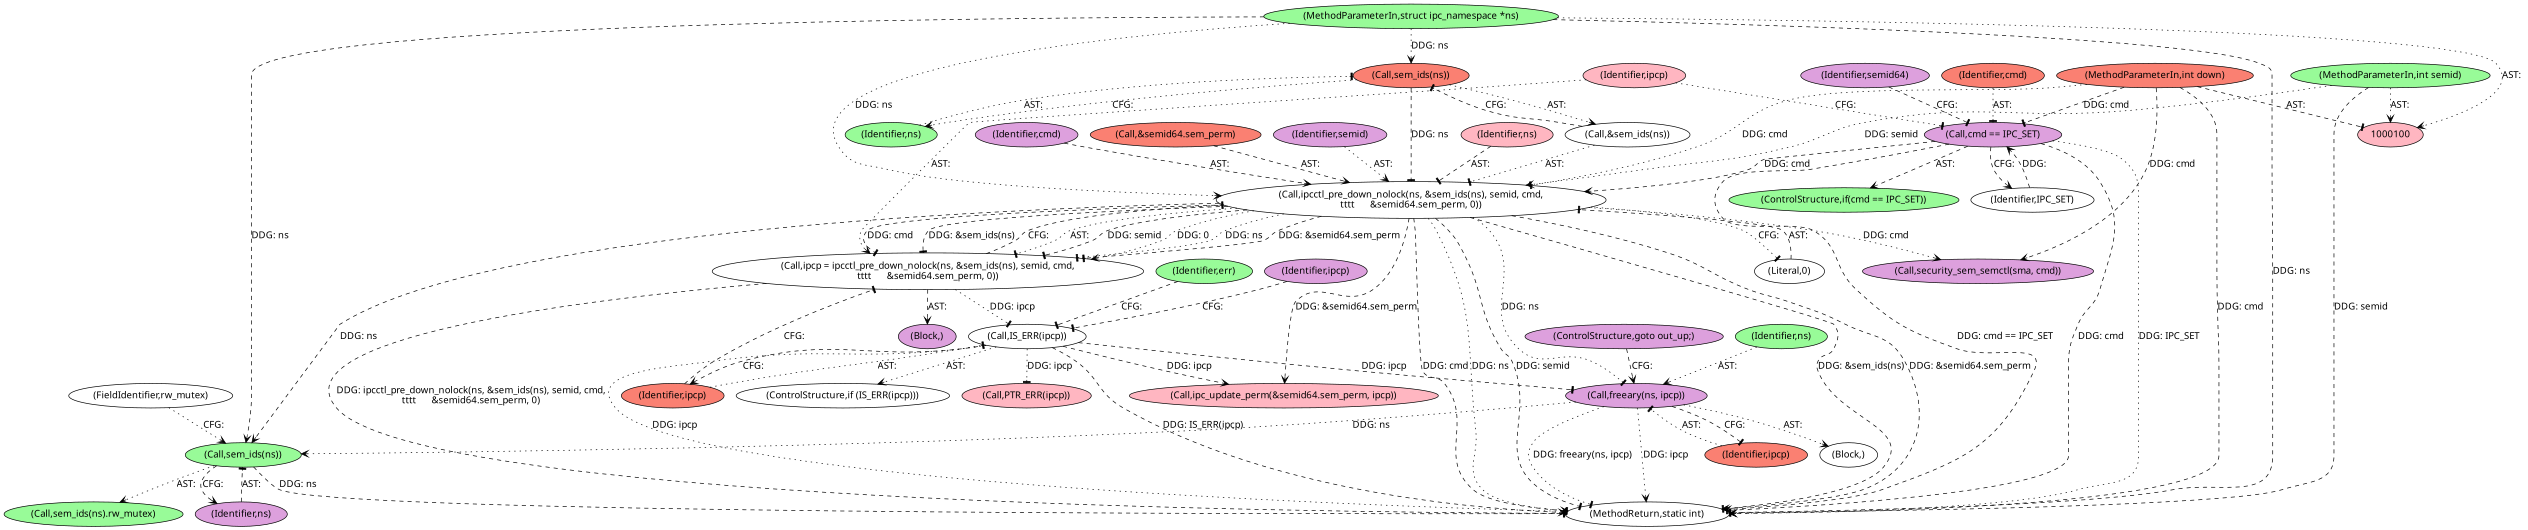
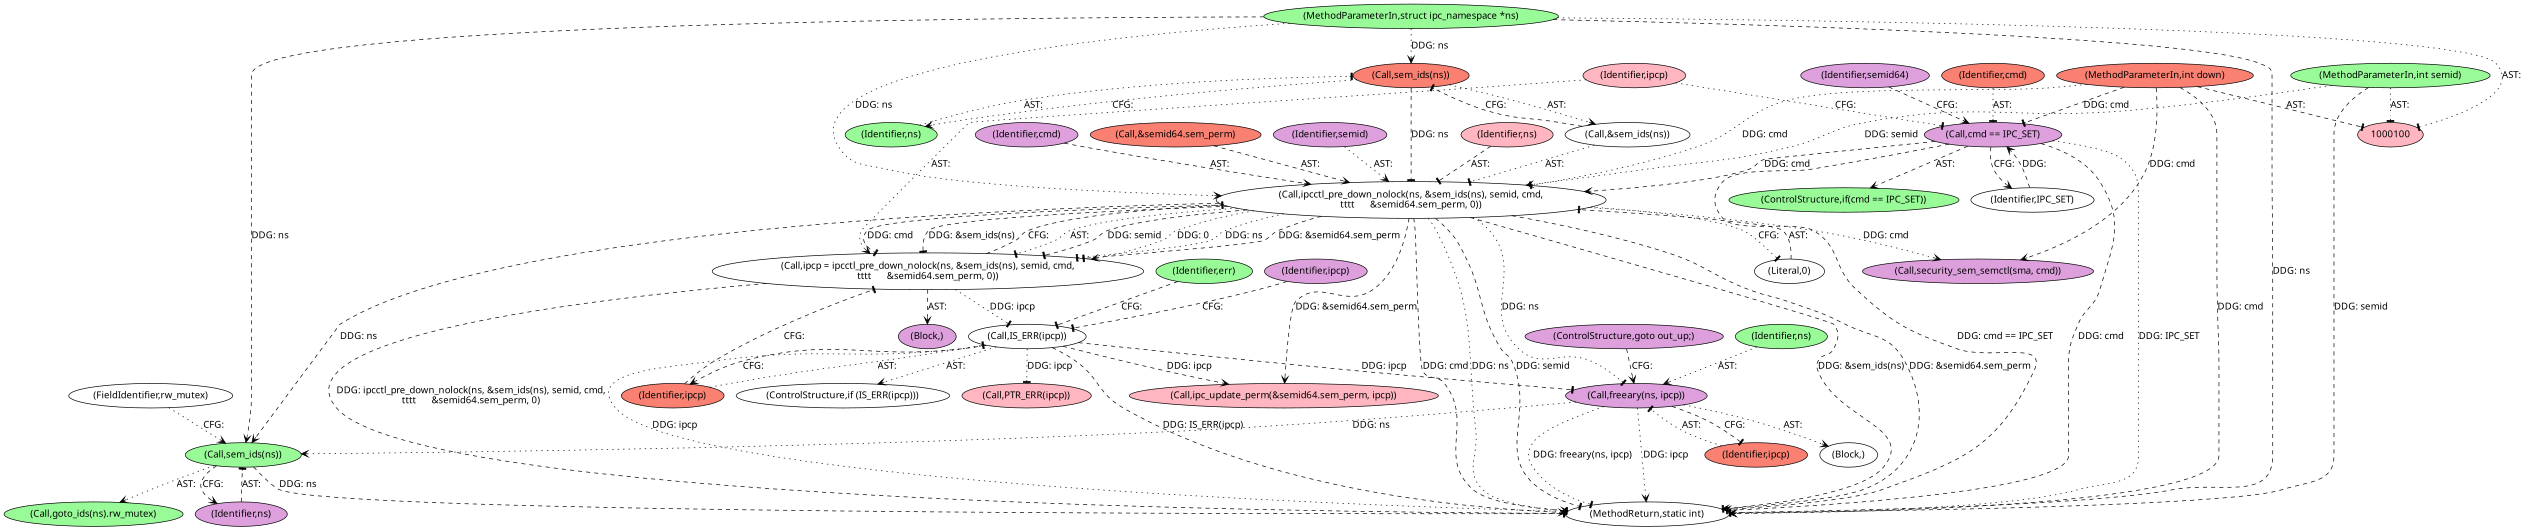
  digraph {
    fontname="Noto Sans"
    node [fillcolor=plum fontname="Noto Sans" style=filled]
    edge [arrowhead=tee fontname="Noto Sans" style=dashed]
    n1 [label="(Call,freeary(ns, ipcp))"]
    n2 [fillcolor=palegreen label="(Call,sem_ids(ns))"]
    n3 [fillcolor=salmon label="(Identifier,ipcp)"]
    n4 [fillcolor=white label="(MethodReturn,static int)"]
    n5 [fillcolor=white label="(Block,)"]
-   n6 [fillcolor=palegreen label="(Call,sem_ids(ns).rw_mutex)"]
+   n6 [fillcolor=palegreen label="(Call,goto_ids(ns).rw_mutex)"]
    n7 [label="(Identifier,ns)"]
    n8 [fillcolor=white label="(Call,ipcctl_pre_down_nolock(ns, &sem_ids(ns), semid, cmd,\n\t\t\t\t      &semid64.sem_perm, 0))"]
    n9 [fillcolor=white label="(Call,ipcp = ipcctl_pre_down_nolock(ns, &sem_ids(ns), semid, cmd,\n\t\t\t\t      &semid64.sem_perm, 0))"]
    n10 [fillcolor=white label="(Literal,0)"]
    n11 [label="(Call,security_sem_semctl(sma, cmd))"]
    n12 [fillcolor=lightpink label="(Call,ipc_update_perm(&semid64.sem_perm, ipcp))"]
    n13 [fillcolor=white label="(Call,IS_ERR(ipcp))"]
    n14 [label="(Block,)"]
    n15 [fillcolor=salmon label="(Call,sem_ids(ns))"]
    n16 [fillcolor=white label="(Call,&sem_ids(ns))"]
    n17 [fillcolor=palegreen label="(Identifier,ns)"]
    n18 [fillcolor=palegreen label="(MethodParameterIn,struct ipc_namespace *ns)"]
    1000100 [fillcolor=lightpink]
    n20 [fillcolor=palegreen label="(MethodParameterIn,int semid)"]
    n21 [label="(Call,cmd == IPC_SET)"]
    n22 [fillcolor=palegreen label="(ControlStructure,if(cmd == IPC_SET))"]
    n23 [fillcolor=white label="(Identifier,IPC_SET)"]
    n24 [fillcolor=salmon label="(MethodParameterIn,int down)"]
    n25 [fillcolor=white label="(ControlStructure,if (IS_ERR(ipcp)))"]
    n26 [fillcolor=lightpink label="(Call,PTR_ERR(ipcp))"]
    n27 [fillcolor=salmon label="(Identifier,ipcp)"]
    n28 [fillcolor=lightpink label="(Identifier,ipcp)"]
    n29 [fillcolor=lightpink label="(Identifier,ns)"]
    n30 [label="(ControlStructure,goto out_up;)"]
    n31 [fillcolor=palegreen label="(Identifier,ns)"]
    n32 [fillcolor=salmon label="(Identifier,cmd)"]
    n33 [label="(Identifier,semid64)"]
    n34 [fillcolor=palegreen label="(Identifier,err)"]
    n35 [label="(Identifier,cmd)"]
    n36 [fillcolor=salmon label="(Call,&semid64.sem_perm)"]
    n37 [label="(Identifier,semid)"]
    n38 [fillcolor=white label="(FieldIdentifier,rw_mutex)"]
    n39 [label="(Identifier,ipcp)"]
    n1 -> n2 [arrowhead=vee label="DDG: ns" style=dotted]
    n1 -> n3 [label="CFG: "]
    n1 -> n4 [label="DDG: freeary(ns, ipcp)" style=dotted]
    n1 -> n4 [arrowhead=vee label="DDG: ipcp" style=dotted]
    n1 -> n5 [arrowhead=vee label="AST: " style=dotted]
    n2 -> n4 [label="DDG: ns"]
    n2 -> n6 [arrowhead=vee label="AST: " style=dotted]
    n2 -> n7 [arrowhead=vee label="CFG: "]
    n3 -> n1 [label="AST: " style=dotted]
    n7 -> n2 [label="AST: "]
    n8 -> n1 [label="DDG: ns" style=dotted]
    n8 -> n2 [arrowhead=vee label="DDG: ns"]
    n8 -> n4 [label="DDG: ns" style=dotted]
    n8 -> n4 [label="DDG: semid"]
    n8 -> n4 [label="DDG: &sem_ids(ns)"]
    n8 -> n4 [arrowhead=vee label="DDG: &semid64.sem_perm"]
    n8 -> n4 [arrowhead=vee label="DDG: cmd"]
    n8 -> n9 [label="AST: " style=dotted]
    n8 -> n9 [label="DDG: semid"]
    n8 -> n9 [arrowhead=vee label="DDG: 0" style=dotted]
    n8 -> n9 [label="DDG: ns" style=dotted]
    n8 -> n9 [label="DDG: &semid64.sem_perm"]
    n8 -> n9 [label="DDG: cmd"]
    n8 -> n9 [label="DDG: &sem_ids(ns)"]
    n8 -> n10 [label="CFG: " style=dotted]
    n8 -> n11 [arrowhead=vee label="DDG: cmd" style=dotted]
    n8 -> n12 [arrowhead=vee label="DDG: &semid64.sem_perm"]
    n9 -> n4 [label="DDG: ipcctl_pre_down_nolock(ns, &sem_ids(ns), semid, cmd,\n\t\t\t\t      &semid64.sem_perm, 0)"]
    n9 -> n8 [label="CFG: "]
    n9 -> n13 [label="DDG: ipcp" style=dotted]
    n9 -> n14 [arrowhead=vee label="AST: "]
    n10 -> n8 [label="AST: "]
    n13 -> n1 [label="DDG: ipcp"]
    n13 -> n4 [label="DDG: ipcp" style=dotted]
    n13 -> n4 [arrowhead=vee label="DDG: IS_ERR(ipcp)"]
    n13 -> n12 [arrowhead=vee label="DDG: ipcp"]
    n13 -> n25 [arrowhead=vee label="AST: " style=dotted]
    n13 -> n26 [label="DDG: ipcp" style=dotted]
    n13 -> n27 [arrowhead=vee label="CFG: "]
    n15 -> n8 [label="DDG: ns"]
    n15 -> n16 [arrowhead=vee label="AST: " style=dotted]
    n15 -> n17 [arrowhead=vee label="CFG: " style=dotted]
    n16 -> n8 [label="AST: " style=dotted]
    n16 -> n15 [label="CFG: "]
    n17 -> n15 [label="AST: " style=dotted]
    n18 -> n2 [arrowhead=vee label="DDG: ns"]
    n18 -> n4 [label="DDG: ns"]
    n18 -> n8 [arrowhead=vee label="DDG: ns" style=dotted]
    n18 -> n15 [arrowhead=vee label="DDG: ns" style=dotted]
-   n18 -> 1000100 [arrowhead=vee label="AST: " style=dotted]
+   n18 -> 1000100 [label="AST: " style=dotted]
    n20 -> n4 [label="DDG: semid"]
    n20 -> n8 [arrowhead=vee label="DDG: semid" style=dotted]
-   n20 -> 1000100 [arrowhead=vee label="AST: " style=dotted]
+   n20 -> 1000100 [label="AST: " style=dotted]
    n21 -> n4 [arrowhead=vee label="DDG: IPC_SET" style=dotted]
    n21 -> n4 [arrowhead=vee label="DDG: cmd == IPC_SET"]
    n21 -> n4 [label="DDG: cmd"]
    n21 -> n8 [arrowhead=vee label="DDG: cmd"]
    n21 -> n22 [arrowhead=vee label="AST: "]
    n21 -> n23 [arrowhead=vee label="CFG: "]
    n23 -> n21 [arrowhead=vee label="DDG: "]
    n24 -> n4 [arrowhead=vee label="DDG: cmd"]
    n24 -> n8 [label="DDG: cmd" style=dotted]
    n24 -> n11 [arrowhead=vee label="DDG: cmd"]
    n24 -> 1000100 [label="AST: "]
    n24 -> n21 [label="DDG: cmd"]
    n27 -> n9 [label="CFG: "]
    n27 -> n13 [label="AST: " style=dotted]
    n28 -> n9 [arrowhead=vee label="AST: " style=dotted]
    n28 -> n21 [label="CFG: " style=dotted]
    n29 -> n8 [label="AST: "]
    n30 -> n1 [arrowhead=vee label="CFG: "]
    n31 -> n1 [arrowhead=vee label="AST: " style=dotted]
    n32 -> n21 [label="AST: " style=dotted]
-   n33 -> n21 [label="CFG: "]
+   n33 -> n21 [arrowhead=vee label="CFG: "]
    n34 -> n13 [label="CFG: "]
    n35 -> n8 [arrowhead=vee label="AST: "]
    n36 -> n8 [arrowhead=vee label="AST: "]
    n37 -> n8 [arrowhead=vee label="AST: " style=dotted]
    n38 -> n2 [arrowhead=vee label="CFG: " style=dotted]
    n39 -> n13 [label="CFG: "]
  }
